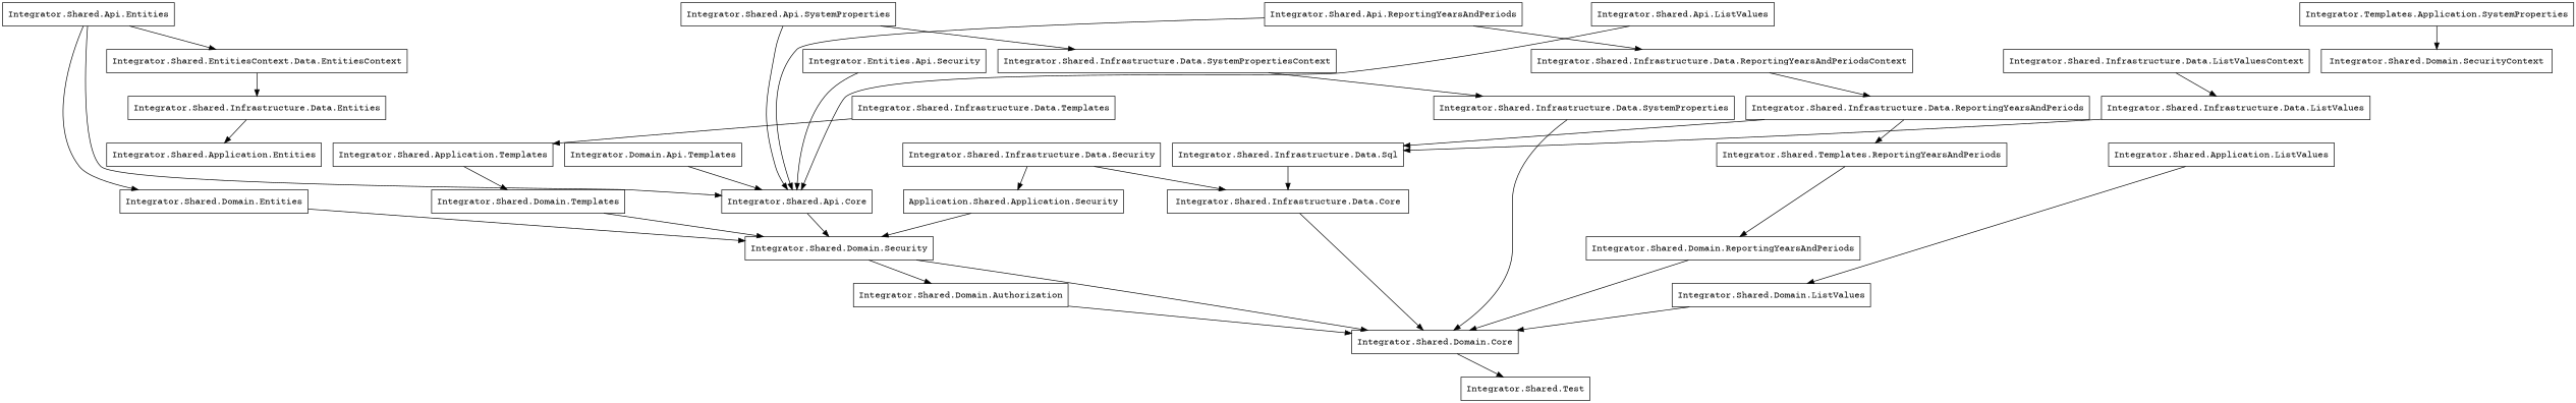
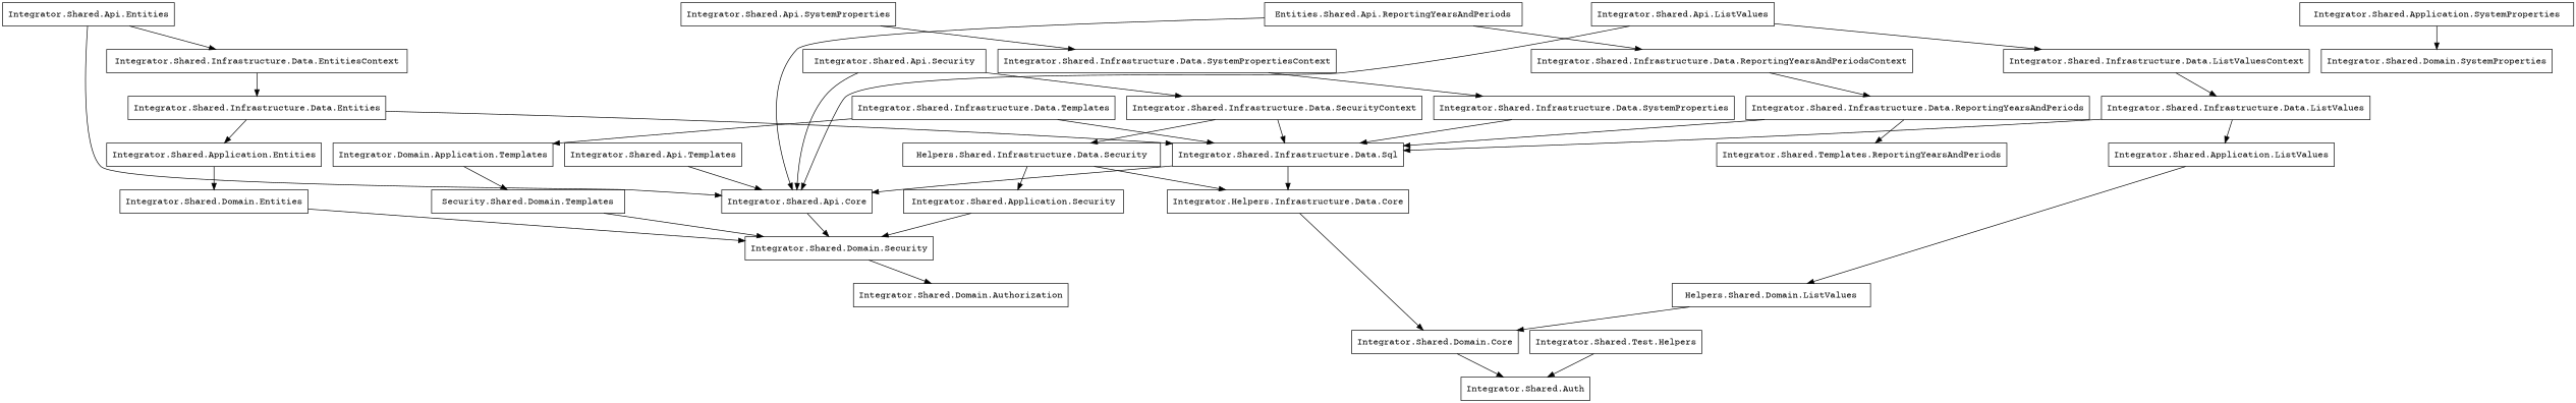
  digraph {
    fontname="Courier Prime"
    node [fontname="Courier Prime" shape=box]
    edge [fontname="Courier Prime"]
    "Integrator.Shared.Domain.Core"
-   "Integrator.Shared.Auth" [label="Integrator.Shared.Test"]
+   "Integrator.Shared.Auth"
+   "Integrator.Shared.Test.Helpers"
    "Integrator.Shared.Domain.Authorization"
-   "Integrator.Shared.Domain.ListValues"
-   "Integrator.Shared.Domain.ReportingYearsAndPeriods"
+   "Integrator.Shared.Domain.ListValues" [label="Helpers.Shared.Domain.ListValues"]
    "Integrator.Shared.Domain.Security"
-   "Integrator.Shared.Infrastructure.Data.Core"
-   "Integrator.Shared.Infrastructure.Data.Security"
-   "Integrator.Shared.Application.Security" [label="Application.Shared.Application.Security"]
+   "Integrator.Shared.Infrastructure.Data.Core" [label="Integrator.Helpers.Infrastructure.Data.Core"]
+   "Integrator.Shared.Infrastructure.Data.Security" [label="Helpers.Shared.Infrastructure.Data.Security"]
+   "Integrator.Shared.Application.Security"
    "Integrator.Shared.Infrastructure.Data.Sql"
    "Integrator.Shared.Infrastructure.Data.Entities"
    "Integrator.Shared.Application.Entities"
    "Integrator.Shared.Domain.Entities"
    "Integrator.Shared.Infrastructure.Data.ListValues"
    "Integrator.Shared.Application.ListValues"
    "Integrator.Shared.Infrastructure.Data.ReportingYearsAndPeriods"
    n18 [label="Integrator.Shared.Templates.ReportingYearsAndPeriods"]
+   "Integrator.Shared.Infrastructure.Data.SecurityContext"
    "Integrator.Shared.Infrastructure.Data.SystemProperties"
-   "Integrator.Shared.Application.SystemProperties" [label="Integrator.Templates.Application.SystemProperties"]
-   "Integrator.Shared.Domain.SystemProperties" [label="Integrator.Shared.Domain.SecurityContext"]
+   "Integrator.Shared.Application.SystemProperties"
+   "Integrator.Shared.Domain.SystemProperties"
    "Integrator.Shared.Infrastructure.Data.Templates"
-   "Integrator.Shared.Application.Templates"
-   "Integrator.Shared.Domain.Templates"
+   "Integrator.Shared.Application.Templates" [label="Integrator.Domain.Application.Templates"]
+   "Integrator.Shared.Domain.Templates" [label="Security.Shared.Domain.Templates"]
    "Integrator.Shared.Api.Core"
-   "Integrator.Shared.Api.Templates" [label="Integrator.Domain.Api.Templates"]
+   "Integrator.Shared.Api.Templates"
    "Integrator.Shared.Infrastructure.Data.SystemPropertiesContext"
    "Integrator.Shared.Api.SystemProperties"
-   "Integrator.Shared.Api.Security" [label="Integrator.Entities.Api.Security"]
+   "Integrator.Shared.Api.Security"
    "Integrator.Shared.Infrastructure.Data.ReportingYearsAndPeriodsContext"
-   "Integrator.Shared.Api.ReportingYearsAndPeriods"
+   "Integrator.Shared.Api.ReportingYearsAndPeriods" [label="Entities.Shared.Api.ReportingYearsAndPeriods"]
    "Integrator.Shared.Infrastructure.Data.ListValuesContext"
    "Integrator.Shared.Api.ListValues"
-   "Integrator.Shared.Infrastructure.Data.EntitiesContext" [label="Integrator.Shared.EntitiesContext.Data.EntitiesContext"]
+   "Integrator.Shared.Infrastructure.Data.EntitiesContext"
    "Integrator.Shared.Api.Entities"
    "Integrator.Shared.Domain.Core" -> "Integrator.Shared.Auth"
-   "Integrator.Shared.Domain.Authorization" -> "Integrator.Shared.Domain.Core"
+   "Integrator.Shared.Test.Helpers" -> "Integrator.Shared.Auth"
    "Integrator.Shared.Domain.ListValues" -> "Integrator.Shared.Domain.Core"
-   "Integrator.Shared.Domain.ReportingYearsAndPeriods" -> "Integrator.Shared.Domain.Core"
-   "Integrator.Shared.Domain.Security" -> "Integrator.Shared.Domain.Core"
    "Integrator.Shared.Domain.Security" -> "Integrator.Shared.Domain.Authorization"
    "Integrator.Shared.Infrastructure.Data.Core" -> "Integrator.Shared.Domain.Core"
    "Integrator.Shared.Infrastructure.Data.Security" -> "Integrator.Shared.Infrastructure.Data.Core"
    "Integrator.Shared.Infrastructure.Data.Security" -> "Integrator.Shared.Application.Security"
    "Integrator.Shared.Application.Security" -> "Integrator.Shared.Domain.Security"
    "Integrator.Shared.Infrastructure.Data.Sql" -> "Integrator.Shared.Infrastructure.Data.Core"
+   "Integrator.Shared.Infrastructure.Data.Entities" -> "Integrator.Shared.Infrastructure.Data.Sql"
    "Integrator.Shared.Infrastructure.Data.Entities" -> "Integrator.Shared.Application.Entities"
-   "Integrator.Shared.Api.Entities" -> "Integrator.Shared.Domain.Entities"
+   "Integrator.Shared.Application.Entities" -> "Integrator.Shared.Domain.Entities"
    "Integrator.Shared.Domain.Entities" -> "Integrator.Shared.Domain.Security"
    "Integrator.Shared.Infrastructure.Data.ListValues" -> "Integrator.Shared.Infrastructure.Data.Sql"
+   "Integrator.Shared.Infrastructure.Data.ListValues" -> "Integrator.Shared.Application.ListValues"
    "Integrator.Shared.Application.ListValues" -> "Integrator.Shared.Domain.ListValues"
    "Integrator.Shared.Infrastructure.Data.ReportingYearsAndPeriods" -> "Integrator.Shared.Infrastructure.Data.Sql"
    "Integrator.Shared.Infrastructure.Data.ReportingYearsAndPeriods" -> n18
-   n18 -> "Integrator.Shared.Domain.ReportingYearsAndPeriods"
-   "Integrator.Shared.Infrastructure.Data.SystemProperties" -> "Integrator.Shared.Domain.Core"
+   "Integrator.Shared.Infrastructure.Data.SecurityContext" -> "Integrator.Shared.Infrastructure.Data.Security"
+   "Integrator.Shared.Infrastructure.Data.SecurityContext" -> "Integrator.Shared.Infrastructure.Data.Sql"
+   "Integrator.Shared.Infrastructure.Data.SystemProperties" -> "Integrator.Shared.Infrastructure.Data.Sql"
    "Integrator.Shared.Application.SystemProperties" -> "Integrator.Shared.Domain.SystemProperties"
+   "Integrator.Shared.Infrastructure.Data.Templates" -> "Integrator.Shared.Infrastructure.Data.Sql"
    "Integrator.Shared.Infrastructure.Data.Templates" -> "Integrator.Shared.Application.Templates"
    "Integrator.Shared.Application.Templates" -> "Integrator.Shared.Domain.Templates"
    "Integrator.Shared.Domain.Templates" -> "Integrator.Shared.Domain.Security"
    "Integrator.Shared.Api.Core" -> "Integrator.Shared.Domain.Security"
    "Integrator.Shared.Api.Templates" -> "Integrator.Shared.Api.Core"
    "Integrator.Shared.Infrastructure.Data.SystemPropertiesContext" -> "Integrator.Shared.Infrastructure.Data.SystemProperties"
-   "Integrator.Shared.Api.SystemProperties" -> "Integrator.Shared.Api.Core"
+   "Integrator.Shared.Infrastructure.Data.Sql" -> "Integrator.Shared.Api.Core"
    "Integrator.Shared.Api.SystemProperties" -> "Integrator.Shared.Infrastructure.Data.SystemPropertiesContext"
+   "Integrator.Shared.Api.Security" -> "Integrator.Shared.Infrastructure.Data.SecurityContext"
    "Integrator.Shared.Api.Security" -> "Integrator.Shared.Api.Core"
    "Integrator.Shared.Infrastructure.Data.ReportingYearsAndPeriodsContext" -> "Integrator.Shared.Infrastructure.Data.ReportingYearsAndPeriods"
    "Integrator.Shared.Api.ReportingYearsAndPeriods" -> "Integrator.Shared.Api.Core"
    "Integrator.Shared.Api.ReportingYearsAndPeriods" -> "Integrator.Shared.Infrastructure.Data.ReportingYearsAndPeriodsContext"
    "Integrator.Shared.Infrastructure.Data.ListValuesContext" -> "Integrator.Shared.Infrastructure.Data.ListValues"
    "Integrator.Shared.Api.ListValues" -> "Integrator.Shared.Api.Core"
+   "Integrator.Shared.Api.ListValues" -> "Integrator.Shared.Infrastructure.Data.ListValuesContext"
    "Integrator.Shared.Infrastructure.Data.EntitiesContext" -> "Integrator.Shared.Infrastructure.Data.Entities"
    "Integrator.Shared.Api.Entities" -> "Integrator.Shared.Api.Core"
    "Integrator.Shared.Api.Entities" -> "Integrator.Shared.Infrastructure.Data.EntitiesContext"
  }
